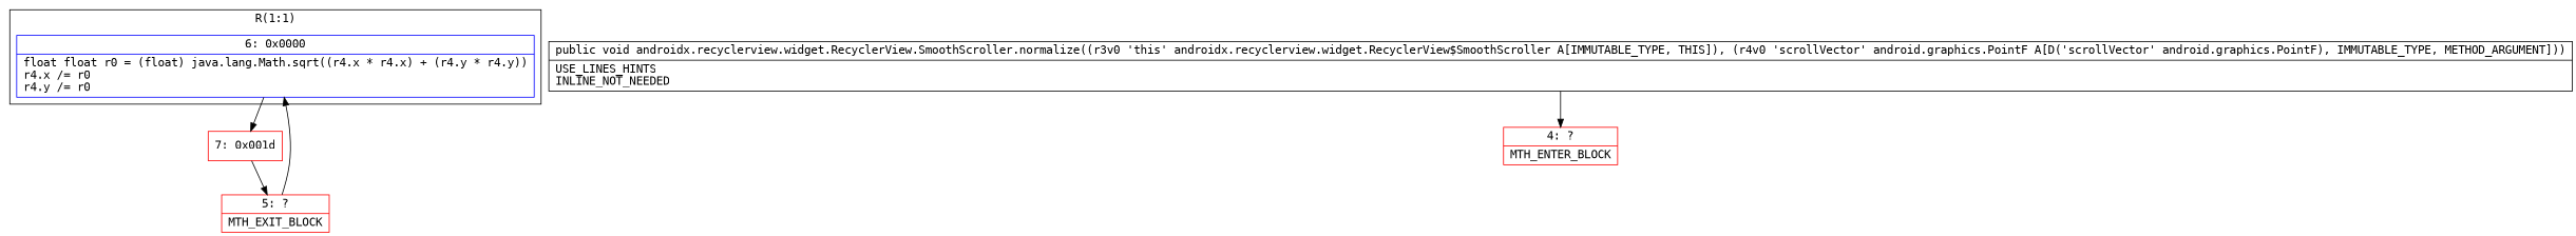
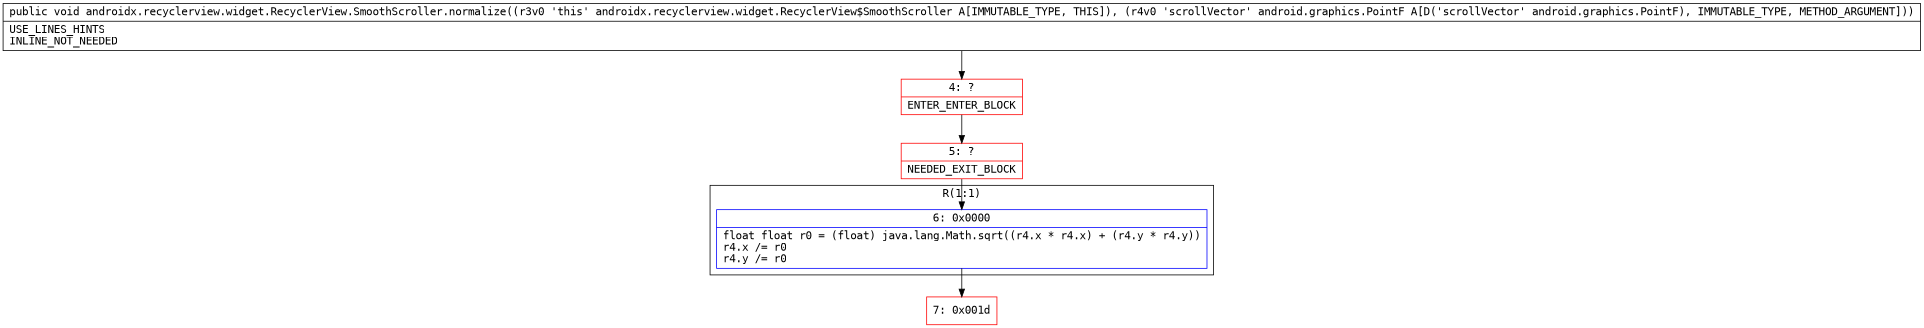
  digraph {
    fontname="DejaVu Sans Mono"
    node [color=red fontname="DejaVu Sans Mono" shape=record]
    edge [fontname="DejaVu Sans Mono"]
    n1 [color=blue label="{6\:\ 0x0000|float float r0 = (float) java.lang.Math.sqrt((r4.x * r4.x) + (r4.y * r4.y))\lr4.x \/= r0\lr4.y \/= r0\l}"]
    n2 [label="{7\:\ 0x001d}"]
-   n3 [label="{5\:\ ?|MTH_EXIT_BLOCK\l}"]
-   n4 [label="{4\:\ ?|MTH_ENTER_BLOCK\l}"]
+   n3 [label="{5\:\ ?|NEEDED_EXIT_BLOCK\l}"]
+   n4 [label="{4\:\ ?|ENTER_ENTER_BLOCK\l}"]
    n5 [label="{public void androidx.recyclerview.widget.RecyclerView.SmoothScroller.normalize((r3v0 'this' androidx.recyclerview.widget.RecyclerView$SmoothScroller A[IMMUTABLE_TYPE, THIS]), (r4v0 'scrollVector' android.graphics.PointF A[D('scrollVector' android.graphics.PointF), IMMUTABLE_TYPE, METHOD_ARGUMENT]))  | USE_LINES_HINTS\lINLINE_NOT_NEEDED\l}" color=""]
    subgraph cluster_1 {
      label="R(1:1)"
      n1
    }
    n1 -> n2
-   n2 -> n3
+   n4 -> n3
    n3 -> n1
    n5 -> n4
  }
